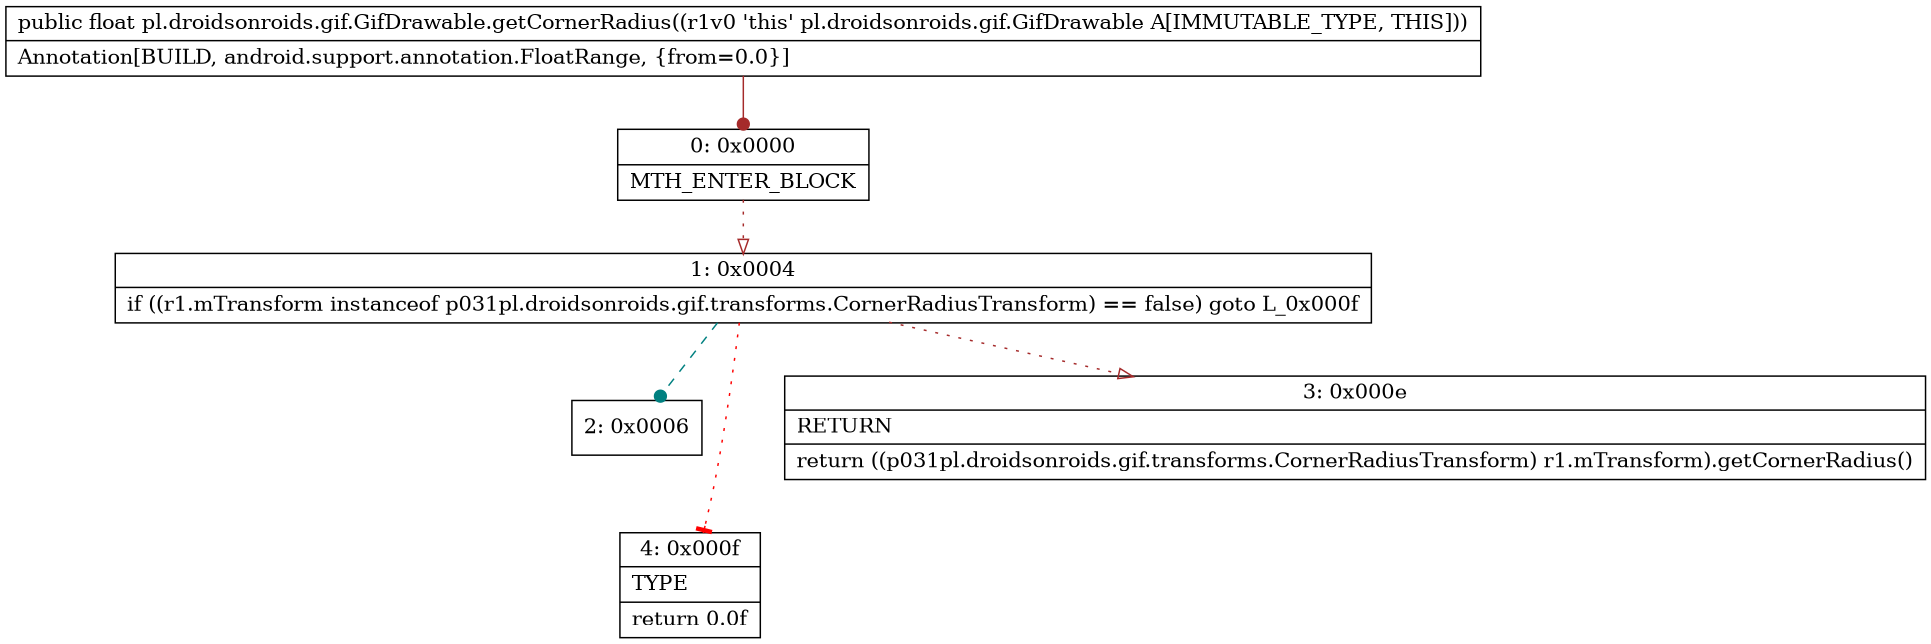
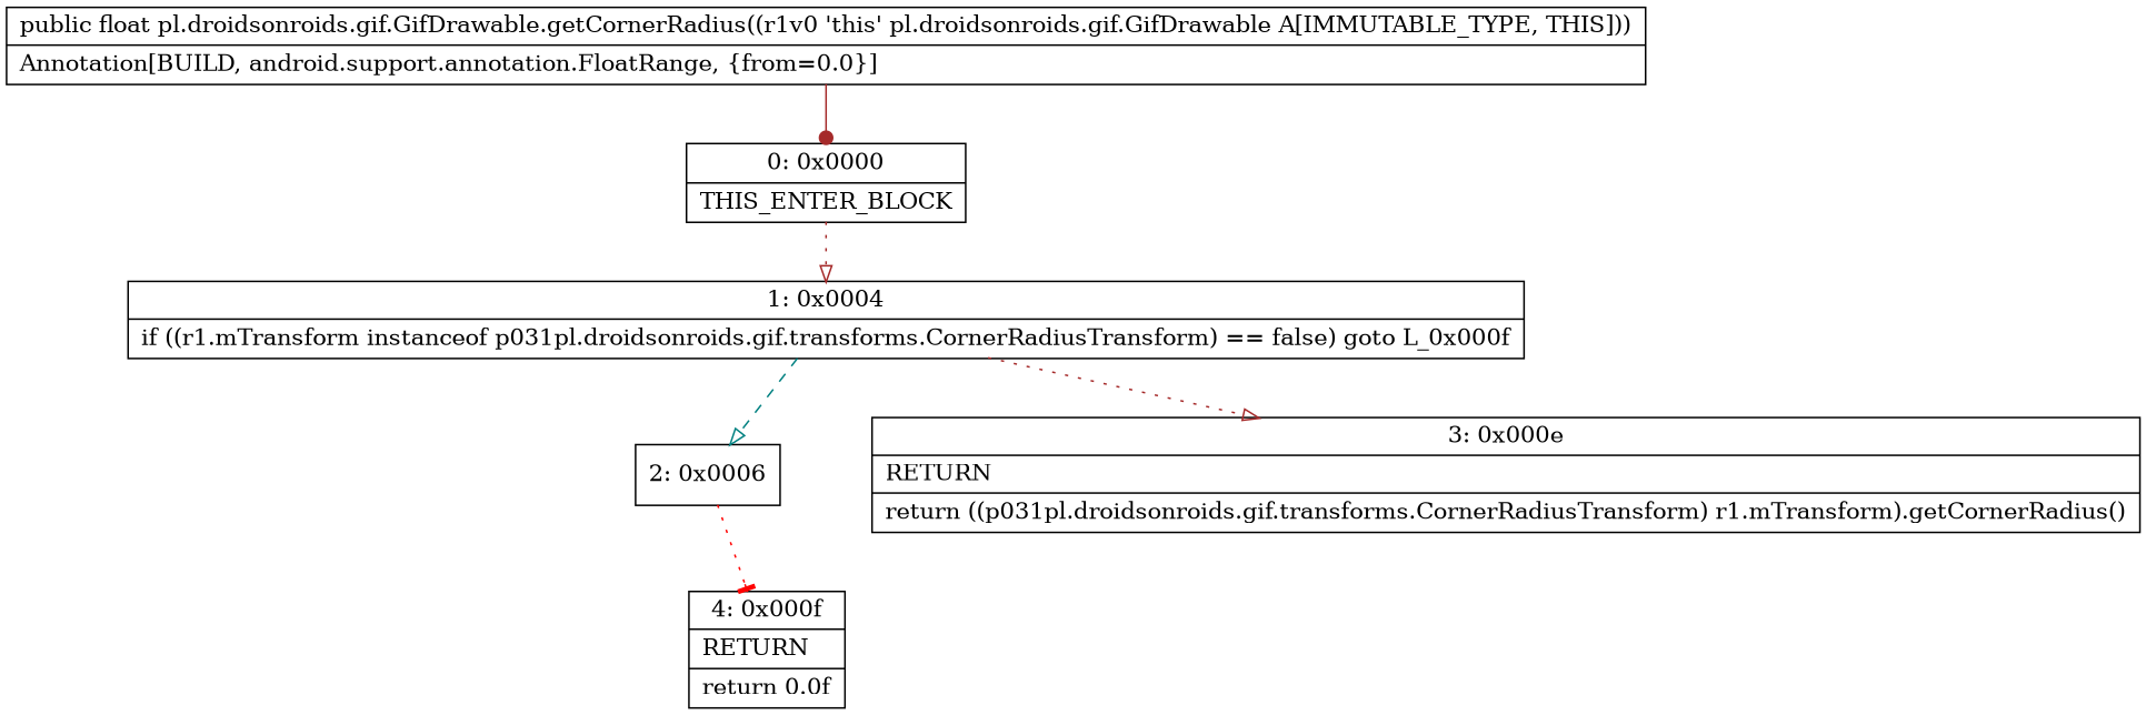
  digraph {
    node [shape=record]
    edge [arrowhead=onormal color=brown style=dotted]
-   n1 [label="{0\:\ 0x0000|MTH_ENTER_BLOCK\l}"]
+   n1 [label="{0\:\ 0x0000|THIS_ENTER_BLOCK\l}"]
    n2 [label="{1\:\ 0x0004|if ((r1.mTransform instanceof p031pl.droidsonroids.gif.transforms.CornerRadiusTransform) == false) goto L_0x000f\l}"]
    n3 [label="{2\:\ 0x0006}"]
-   n4 [label="{4\:\ 0x000f|TYPE\l|return 0.0f\l}"]
+   n4 [label="{4\:\ 0x000f|RETURN\l|return 0.0f\l}"]
    n5 [label="{3\:\ 0x000e|RETURN\l|return ((p031pl.droidsonroids.gif.transforms.CornerRadiusTransform) r1.mTransform).getCornerRadius()\l}"]
    n6 [label="{public float pl.droidsonroids.gif.GifDrawable.getCornerRadius((r1v0 'this' pl.droidsonroids.gif.GifDrawable A[IMMUTABLE_TYPE, THIS]))  | Annotation[BUILD, android.support.annotation.FloatRange, \{from=0.0\}]\l}"]
    n1 -> n2
-   n2 -> n3 [arrowhead=dot color=teal style=dashed]
-   n2 -> n4 [arrowhead=tee color=red]
+   n2 -> n3 [color=teal style=dashed]
+   n3 -> n4 [arrowhead=tee color=red]
    n2 -> n5
    n6 -> n1 [arrowhead=dot style=solid]
  }
